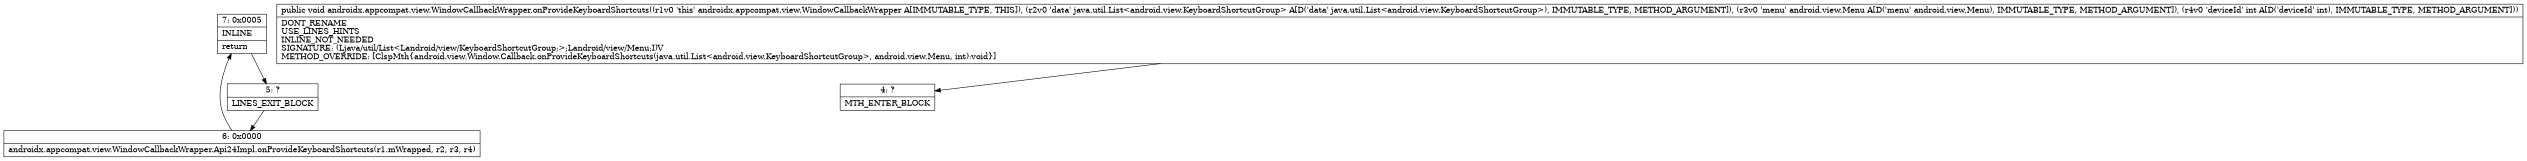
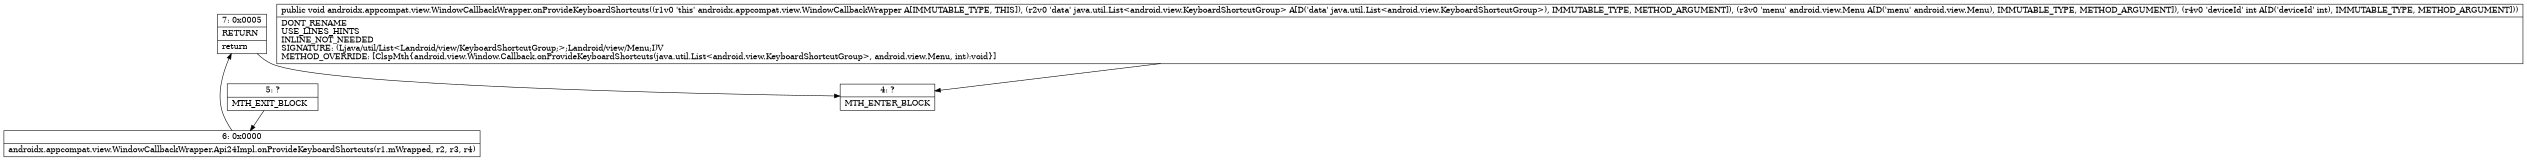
  digraph {
    node [shape=record]
    n1 [label="{4\:\ ?|MTH_ENTER_BLOCK\l}"]
    n2 [label="{6\:\ 0x0000|androidx.appcompat.view.WindowCallbackWrapper.Api24Impl.onProvideKeyboardShortcuts(r1.mWrapped, r2, r3, r4)\l}"]
-   n3 [label="{7\:\ 0x0005|INLINE\l|return\l}"]
-   n4 [label="{5\:\ ?|LINES_EXIT_BLOCK\l}"]
+   n3 [label="{7\:\ 0x0005|RETURN\l|return\l}"]
+   n4 [label="{5\:\ ?|MTH_EXIT_BLOCK\l}"]
    n5 [label="{public void androidx.appcompat.view.WindowCallbackWrapper.onProvideKeyboardShortcuts((r1v0 'this' androidx.appcompat.view.WindowCallbackWrapper A[IMMUTABLE_TYPE, THIS]), (r2v0 'data' java.util.List\<android.view.KeyboardShortcutGroup\> A[D('data' java.util.List\<android.view.KeyboardShortcutGroup\>), IMMUTABLE_TYPE, METHOD_ARGUMENT]), (r3v0 'menu' android.view.Menu A[D('menu' android.view.Menu), IMMUTABLE_TYPE, METHOD_ARGUMENT]), (r4v0 'deviceId' int A[D('deviceId' int), IMMUTABLE_TYPE, METHOD_ARGUMENT]))  | DONT_RENAME\lUSE_LINES_HINTS\lINLINE_NOT_NEEDED\lSIGNATURE: (Ljava\/util\/List\<Landroid\/view\/KeyboardShortcutGroup;\>;Landroid\/view\/Menu;I)V\lMETHOD_OVERRIDE: [ClspMth\{android.view.Window.Callback.onProvideKeyboardShortcuts(java.util.List\<android.view.KeyboardShortcutGroup\>, android.view.Menu, int):void\}]\l}"]
    n2 -> n3
-   n3 -> n4
+   n3 -> n1
    n4 -> n2
    n5 -> n1
  }
